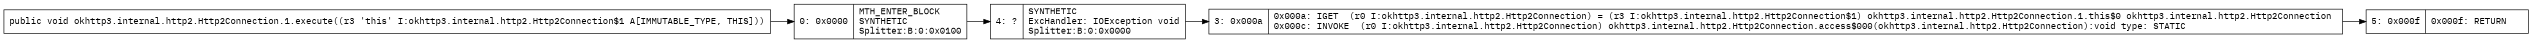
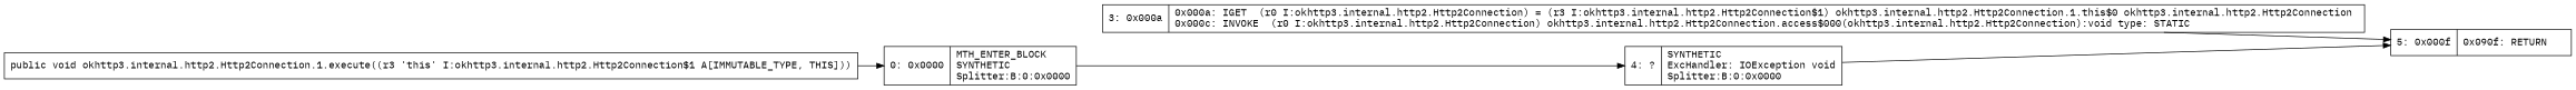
  digraph {
    fontname="IBM Plex Mono"
    rankdir=LR
    node [fontname="IBM Plex Mono" shape=record]
    edge [fontname="IBM Plex Mono"]
-   n1 [label="{0\:\ 0x0000|MTH_ENTER_BLOCK\lSYNTHETIC\lSplitter:B:0:0x0100\l}"]
+   n1 [label="{0\:\ 0x0000|MTH_ENTER_BLOCK\lSYNTHETIC\lSplitter:B:0:0x0000\l}"]
    n2 [label="{4\:\ ?|SYNTHETIC\lExcHandler: IOException void\lSplitter:B:0:0x0000\l}"]
    n3 [label="{3\:\ 0x000a|0x000a: IGET  (r0 I:okhttp3.internal.http2.Http2Connection) = (r3 I:okhttp3.internal.http2.Http2Connection$1) okhttp3.internal.http2.Http2Connection.1.this$0 okhttp3.internal.http2.Http2Connection \l0x000c: INVOKE  (r0 I:okhttp3.internal.http2.Http2Connection) okhttp3.internal.http2.Http2Connection.access$000(okhttp3.internal.http2.Http2Connection):void type: STATIC \l}"]
-   n4 [label="{5\:\ 0x000f|0x000f: RETURN   \l}"]
+   n4 [label="{5\:\ 0x000f|0x090f: RETURN   \l}"]
    n5 [label="{public void okhttp3.internal.http2.Http2Connection.1.execute((r3 'this' I:okhttp3.internal.http2.Http2Connection$1 A[IMMUTABLE_TYPE, THIS])) }"]
    n1 -> n2
-   n2 -> n3
+   n2 -> n4
    n3 -> n4
    n5 -> n1
  }
